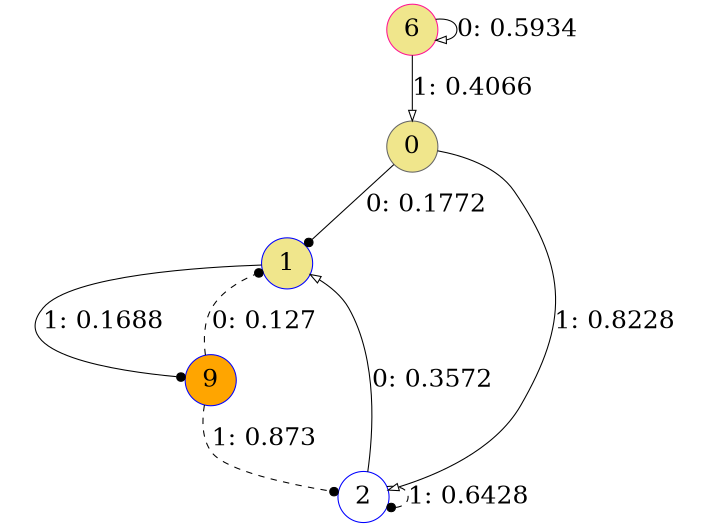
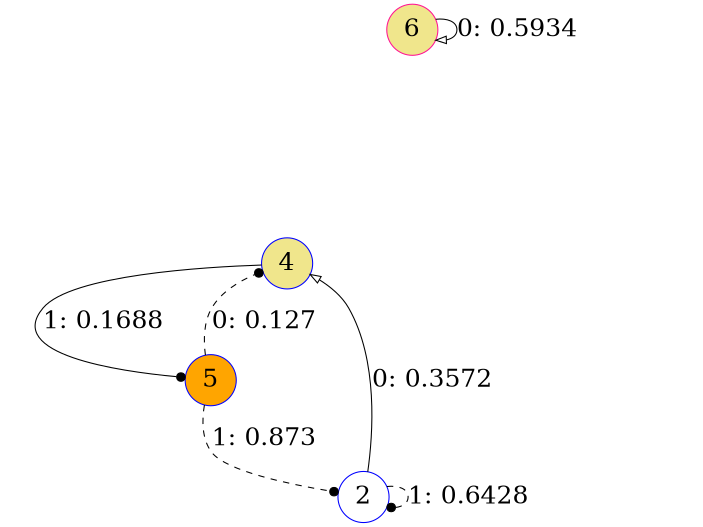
  digraph {
    node [color=blue fillcolor=khaki fontsize=24 shape=circle style=filled]
    edge [arrowhead=dot fontsize=24 style=solid]
-   0 [color=gray40]
-   1
+   1 [label=4]
    2 [fillcolor=white]
-   5 [fillcolor=orange label=9]
+   5 [fillcolor=orange]
    n5 [color=deeppink label=6]
-   0 -> 1 [label="0: 0.1772   "]
-   0 -> 2 [arrowhead=onormal label="1: 0.8228   "]
    1 -> 5 [label="1: 0.1688   "]
    2 -> 1 [arrowhead=onormal label="0: 0.3572   "]
    2 -> 2 [label="1: 0.6428   " style=dashed]
    5 -> 1 [label="0: 0.127    " style=dashed]
    5 -> 2 [label="1: 0.873    " style=dashed]
-   n5 -> 0 [arrowhead=onormal label="1: 0.4066   "]
    n5 -> n5 [arrowhead=onormal label="0: 0.5934   "]
  }
